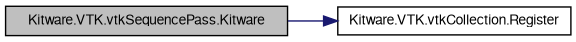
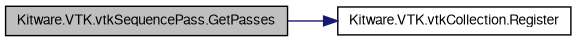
  digraph {
    rankdir=LR
    node [color=black fontname=FreeSans fontsize=10 shape=record]
-   n1 [fillcolor=grey75 fontcolor=black height=0.2 label="Kitware.VTK.vtkSequencePass.Kitware" style=filled width=0.4]
+   n1 [fillcolor=grey75 fontcolor=black height=0.2 label="Kitware.VTK.vtkSequencePass.GetPasses" style=filled width=0.4]
    n2 [height=0.2 label="Kitware.VTK.vtkCollection.Register" width=0.4]
    n1 -> n2 [color=midnightblue fontname=FreeSans fontsize=10 labelfontname=FreeSans labelfontsize=10 style=solid]
  }
